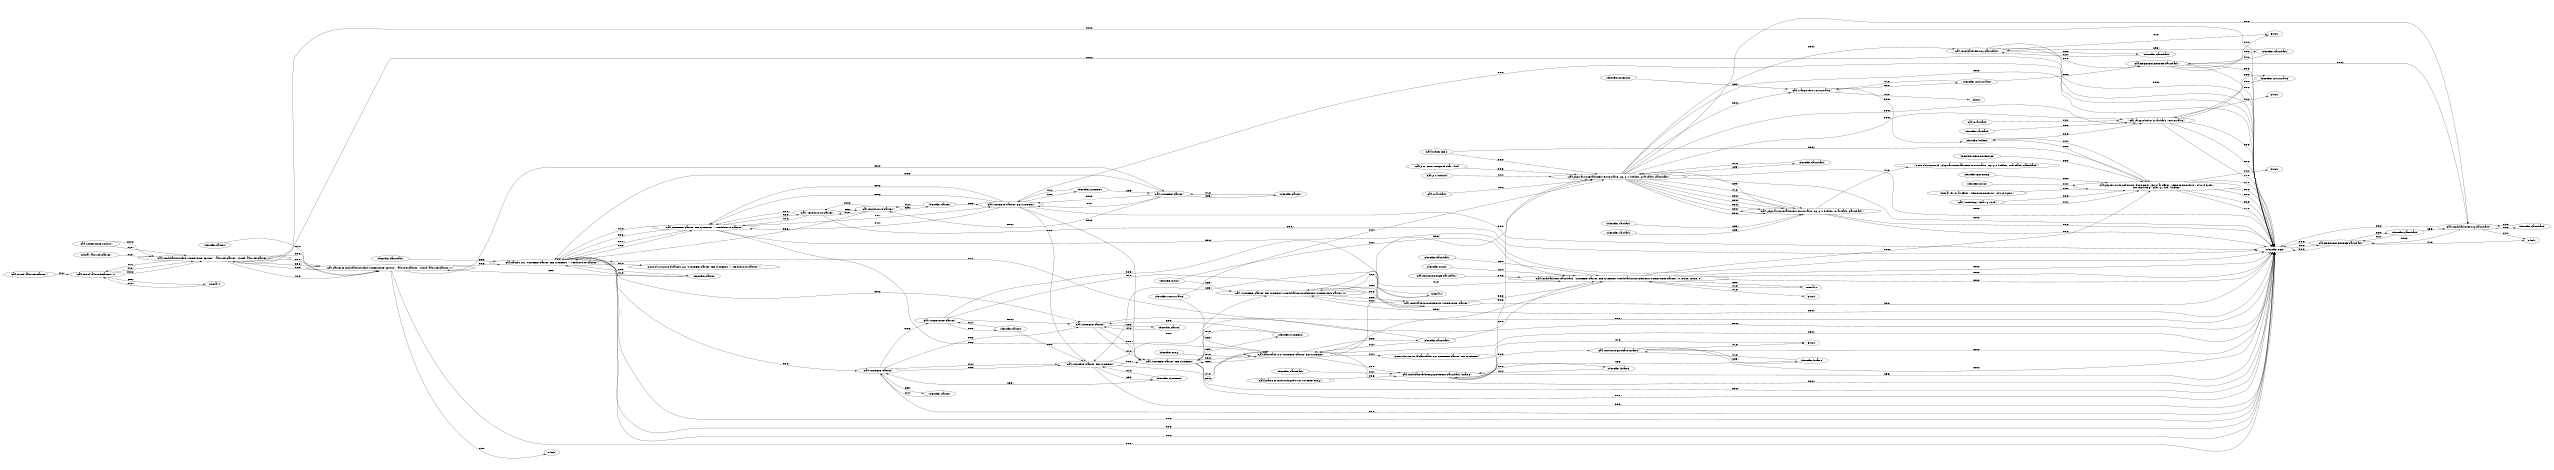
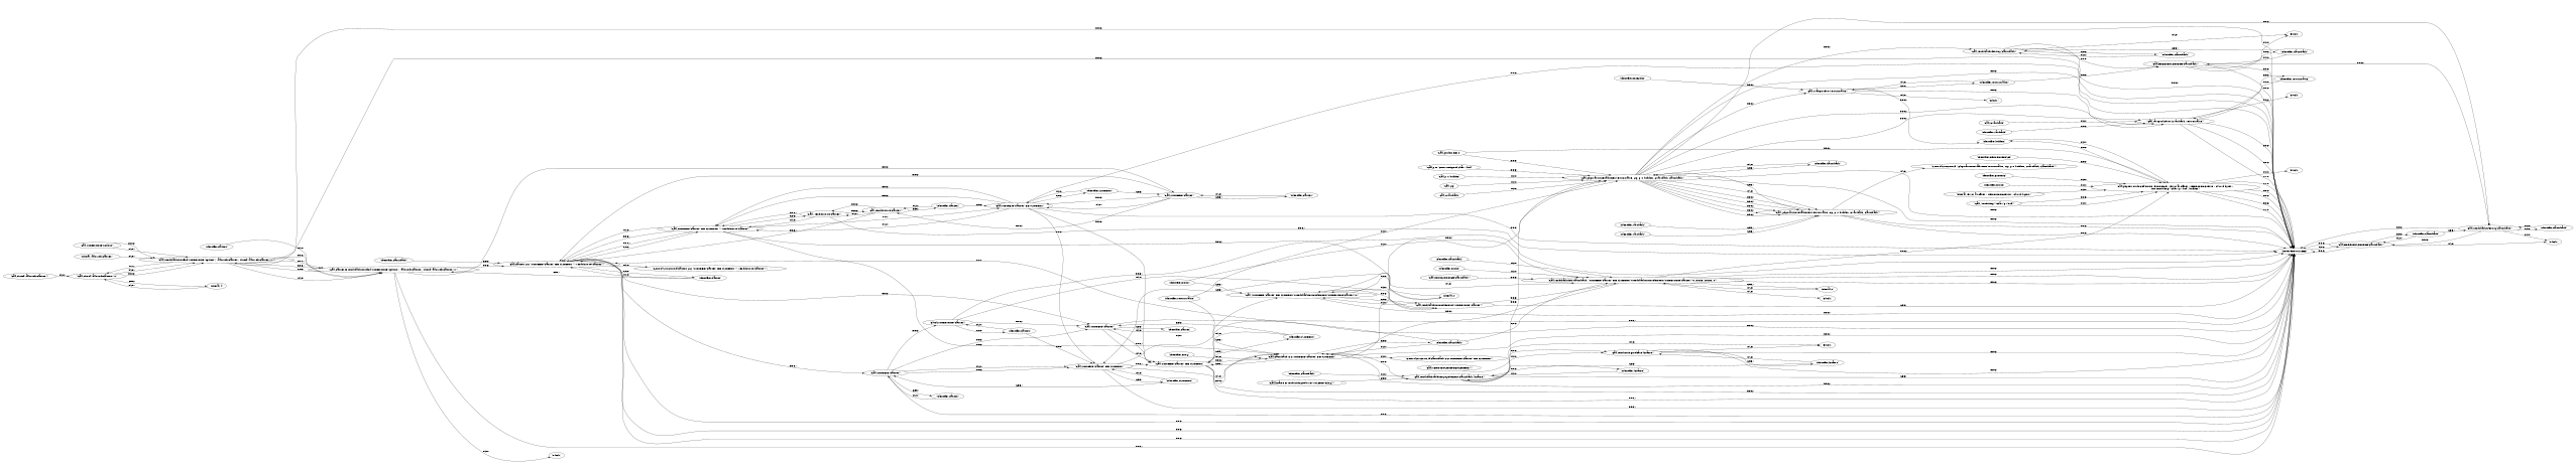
  digraph {
    rankdir=LR
    n1 [label="(Call,sizeof(\"allowed_classes\")-1)"]
    n2 [label="(Call,zend_hash_str_find(Z_ARRVAL_P(options), \"allowed_classes\", sizeof(\"allowed_classes\")-1))"]
    n3 [label="(Literal,4)"]
    n4 [label="(Call,classes = zend_hash_str_find(Z_ARRVAL_P(options), \"allowed_classes\", sizeof(\"allowed_classes\")-1))"]
-   n5 [label="(Identifier,RET)"]
+   n5 [label="(MethodReturn,RET)"]
    n6 [label="(Call,classes && (Z_TYPE_P(classes) == IS_ARRAY || !zend_is_true(classes)))"]
    n7 [label="(Call,Z_TYPE_P(classes))"]
    n8 [label="(Block,)"]
    n9 [label="(Call,FREE_HASHTABLE(class_hash))"]
    n10 [label="(Call,Z_TYPE_P(classes))"]
    n11 [label="(Call,Z_TYPE_P(classes))"]
    n12 [label="(Call,Z_TYPE_P(classes) == IS_ARRAY || !zend_is_true(classes))"]
    n13 [label="(ControlStructure,if(classes && (Z_TYPE_P(classes) == IS_ARRAY || !zend_is_true(classes))))"]
    n14 [label="(Identifier,classes)"]
    n15 [label="(Call,Z_TYPE_P(classes) == IS_ARRAY)"]
    n16 [label="(Call,zend_is_true(classes))"]
    n17 [label="(Identifier,classes)"]
    n18 [label="(Call,Z_TYPE_P(classes) == IS_ARRAY)"]
-   n19 [label="(Call,Z_ARRVAL_P(classes))"]
+   n19 [label="(Block,Z_ARRVAL_P(classes))"]
    n20 [label="(Identifier,classes)"]
    n21 [label="(Call,Z_TYPE_P(classes) == IS_ARRAY)"]
    n22 [label="(Identifier,classes)"]
    n23 [label="(Call,class_hash && Z_TYPE_P(classes) == IS_ARRAY)"]
    n24 [label="(Call,!zend_is_true(classes))"]
    n25 [label="(Call,(Z_TYPE_P(classes) == IS_ARRAY)?zend_hash_num_elements(Z_ARRVAL_P(classes)):0)"]
    n26 [label="(Identifier,IS_ARRAY)"]
    n27 [label="(Call,zend_hash_num_elements(Z_ARRVAL_P(classes)))"]
    n28 [label="(Identifier,classes)"]
    n29 [label="(Identifier,IS_ARRAY)"]
    n30 [label="(Call,zend_hash_init(class_hash, (Z_TYPE_P(classes) == IS_ARRAY)?zend_hash_num_elements(Z_ARRVAL_P(classes)):0, NULL, NULL, 0))"]
    n31 [label="(Literal,0)"]
    n32 [label="(Call,zend_hash_add_empty_element(class_hash, lcname))"]
    n33 [label="(Call,php_var_unserialize_ex(return_value, &p, p + buf_len, &var_hash, class_hash))"]
    n34 [label="(Identifier,class_hash)"]
    n35 [label="(ControlStructure,if(class_hash && Z_TYPE_P(classes) == IS_ARRAY))"]
    n36 [label="(Call,zend_string_release(lcname))"]
    n37 [label="(Block,)"]
    n38 [label="(Identifier,lcname)"]
    n39 [label="(Call,!php_var_unserialize_ex(return_value, &p, p + buf_len, &var_hash, class_hash))"]
    n40 [label="(Call,zend_hash_destroy(class_hash))"]
    n41 [label="(Call,zend_hash_destroy(class_hash))"]
    n42 [label="(Call,zval_ptr_dtor(return_value))"]
    n43 [label="(Call,var_push_dtor(&var_hash, return_value))"]
    n44 [label="(Identifier,class_hash)"]
    n45 [label="(Identifier,lcname)"]
    n46 [label="(ControlStructure,if (!php_var_unserialize_ex(return_value, &p, p + buf_len, &var_hash, class_hash)))"]
    n47 [label="(Call,FREE_HASHTABLE(class_hash))"]
    n48 [label="(Block,)"]
    n49 [label="(Identifier,class_hash)"]
    n50 [label="(Block,)"]
    n51 [label="(Identifier,class_hash)"]
    n52 [label="(Block,)"]
    n53 [label="(Identifier,return_value)"]
    n54 [label="(Identifier,buf_len)"]
    n55 [label="(Identifier,return_value)"]
    n56 [label="(Block,)"]
    n57 [label="(Identifier,class_hash)"]
    n58 [label="(Identifier,class_hash)"]
    n59 [label="(Call,php_error_docref(NULL, E_NOTICE, \"Error at offset \" ZEND_LONG_FMT \" of %zd bytes\",\n \t\t\t\t(zend_long)((char*)p - buf), buf_len))"]
    n60 [label="(Block,)"]
    n61 [label="(Literal,0)"]
    n62 [label="(Block,)"]
    n63 [label="(Identifier,IS_ARRAY)"]
    n64 [label="(Identifier,classes)"]
    n65 [label="(Call,ALLOC_NOTICE(class_hash))"]
    n66 [label="(Call,&var_hash)"]
    n67 [label="(Identifier,var_hash)"]
    n68 [label="(Call,(zend_long)((char*)p - buf))"]
    n69 [label="(Call,&var_hash)"]
    n70 [label="(Identifier,class_hash)"]
    n71 [label="(Identifier,RETURN_FALSE)"]
    n72 [label="(Identifier,class_hash)"]
    n73 [label="(Identifier,NULL)"]
    n74 [label="(Identifier,var_hash)"]
    n75 [label="(Call,sizeof(\"allowed_classes\"))"]
-   n76 [label="(Call,buf_len == 0)"]
+   n76 [label="(Call,ptr_len == 0)"]
+   n77 [label="(Call,ZEND_HASH_FOREACH_END())"]
    n78 [label="(Call,p = (const unsigned char*) buf)"]
    n79 [label="(Identifier,NULL)"]
-   n80 [label="(Identifier,E_NOTICE)"]
+   n80 [label="(Identifier,E_LONG)"]
    n81 [label="(Identifier,exception)"]
    n82 [label="(Call,Z_ARRVAL_P(options))"]
-   n83 [label="(Call,p + buf_init)"]
+   n83 [label="(Call,p + buf_len)"]
    n84 [label="(Identifier,classes)"]
    n85 [label="(Identifier,return_value)"]
    n86 [label="(Identifier,NULL)"]
    n87 [label="(Identifier,class_hash)"]
    n88 [label="(Identifier,entry)"]
    n89 [label="(Literal,\"Error at offset \" ZEND_LONG_FMT \" of %zd bytes\")"]
+   n90 [label="(Call,&p)"]
    n91 [label="(Identifier,var_hash)"]
    n92 [label="(Call,lcname = zend_string_tolower(Z_STR_P(entry)))"]
    n93 [label="(Literal,\"allowed_classes\")"]
    n1 -> n2 [label="AST: "]
    n1 -> n2 [label="DDG: "]
    n1 -> n3 [label="CFG: "]
    n2 -> n1 [label="CFG: "]
    n2 -> n4 [label="AST: "]
    n2 -> n4 [label="DDG: "]
    n2 -> n4 [label="DDG: "]
    n2 -> n4 [label="DDG: "]
    n2 -> n5 [label="DDG: "]
    n2 -> n5 [label="DDG: "]
    n3 -> n1 [label="AST: "]
    n4 -> n2 [label="CFG: "]
    n4 -> n5 [label="DDG: "]
    n4 -> n6 [label="DDG: "]
    n4 -> n7 [label="DDG: "]
    n4 -> n8 [label="AST: "]
    n5 -> n9 [label="CFG: "]
    n6 -> n5 [label="DDG: "]
    n6 -> n5 [label="DDG: "]
    n6 -> n5 [label="DDG: "]
    n6 -> n10 [label="DDG: "]
    n6 -> n11 [label="DDG: "]
    n6 -> n12 [label="CFG: "]
    n6 -> n13 [label="AST: "]
    n6 -> n14 [label="CFG: "]
    n7 -> n6 [label="DDG: "]
    n7 -> n15 [label="AST: "]
    n7 -> n15 [label="DDG: "]
    n7 -> n16 [label="DDG: "]
    n7 -> n17 [label="CFG: "]
    n9 -> n5 [label="DDG: "]
    n9 -> n5 [label="DDG: "]
    n9 -> n50 [label="AST: "]
    n9 -> n58 [label="CFG: "]
    n10 -> n5 [label="DDG: "]
    n10 -> n11 [label="DDG: "]
    n10 -> n18 [label="AST: "]
    n10 -> n18 [label="DDG: "]
    n10 -> n19 [label="DDG: "]
    n10 -> n20 [label="CFG: "]
    n11 -> n5 [label="DDG: "]
    n11 -> n21 [label="AST: "]
    n11 -> n21 [label="DDG: "]
    n11 -> n22 [label="CFG: "]
    n12 -> n5 [label="DDG: "]
    n12 -> n6 [label="AST: "]
    n12 -> n6 [label="DDG: "]
    n12 -> n6 [label="DDG: "]
    n12 -> n15 [label="CFG: "]
    n12 -> n23 [label="DDG: "]
    n12 -> n24 [label="CFG: "]
    n14 -> n4 [label="CFG: "]
    n14 -> n6 [label="AST: "]
    n15 -> n5 [label="DDG: "]
    n15 -> n5 [label="DDG: "]
    n15 -> n12 [label="AST: "]
    n15 -> n12 [label="DDG: "]
    n15 -> n12 [label="DDG: "]
    n15 -> n18 [label="DDG: "]
    n15 -> n21 [label="DDG: "]
    n15 -> n63 [label="CFG: "]
    n16 -> n6 [label="DDG: "]
    n16 -> n24 [label="AST: "]
    n16 -> n24 [label="DDG: "]
    n16 -> n64 [label="CFG: "]
    n17 -> n7 [label="AST: "]
    n18 -> n5 [label="DDG: "]
    n18 -> n5 [label="DDG: "]
    n18 -> n21 [label="DDG: "]
    n18 -> n25 [label="AST: "]
    n18 -> n26 [label="CFG: "]
    n19 -> n11 [label="DDG: "]
    n19 -> n27 [label="AST: "]
    n19 -> n27 [label="DDG: "]
    n19 -> n28 [label="CFG: "]
    n20 -> n10 [label="AST: "]
    n21 -> n5 [label="DDG: "]
    n21 -> n5 [label="DDG: "]
    n21 -> n23 [label="AST: "]
    n21 -> n23 [label="DDG: "]
    n21 -> n23 [label="DDG: "]
    n21 -> n29 [label="CFG: "]
    n22 -> n11 [label="AST: "]
    n23 -> n5 [label="DDG: "]
    n23 -> n5 [label="DDG: "]
    n23 -> n21 [label="CFG: "]
-   n23 -> n32 [label="DDG: "]
+   n32 -> n23 [label="DDG: "]
    n23 -> n33 [label="DDG: "]
    n23 -> n34 [label="CFG: "]
    n23 -> n35 [label="AST: "]
    n24 -> n5 [label="DDG: "]
    n24 -> n12 [label="AST: "]
    n24 -> n12 [label="DDG: "]
-   n24 -> n16 [label="CFG: "]
+   n24 -> n16 [label="DDG: "]
    n25 -> n5 [label="DDG: "]
    n25 -> n27 [label="CFG: "]
    n25 -> n30 [label="AST: "]
    n25 -> n31 [label="CFG: "]
    n26 -> n10 [label="CFG: "]
    n26 -> n18 [label="AST: "]
    n27 -> n5 [label="CFG: "]
    n27 -> n25 [label="AST: "]
    n27 -> n25 [label="DDG: "]
    n27 -> n30 [label="DDG: "]
    n28 -> n18 [label="CFG: "]
    n28 -> n19 [label="AST: "]
    n29 -> n11 [label="CFG: "]
    n29 -> n21 [label="AST: "]
    n30 -> n5 [label="DDG: "]
    n30 -> n5 [label="DDG: "]
    n30 -> n5 [label="DDG: "]
    n30 -> n23 [label="DDG: "]
    n30 -> n59 [label="DDG: "]
    n30 -> n60 [label="AST: "]
    n30 -> n61 [label="CFG: "]
    n31 -> n18 [label="CFG: "]
    n31 -> n25 [label="AST: "]
    n32 -> n5 [label="CFG: "]
    n32 -> n33 [label="DDG: "]
-   n32 -> n36 [label="DDG: "]
+   n32 -> n36 [label="AST: "]
    n32 -> n37 [label="AST: "]
    n32 -> n38 [label="CFG: "]
    n33 -> n5 [label="DDG: "]
    n33 -> n5 [label="DDG: "]
    n33 -> n5 [label="DDG: "]
    n33 -> n39 [label="AST: "]
    n33 -> n39 [label="DDG: "]
    n33 -> n39 [label="DDG: "]
    n33 -> n39 [label="DDG: "]
    n33 -> n39 [label="DDG: "]
    n33 -> n39 [label="DDG: "]
    n33 -> n40 [label="DDG: "]
    n33 -> n41 [label="DDG: "]
    n33 -> n42 [label="DDG: "]
    n33 -> n43 [label="DDG: "]
    n33 -> n43 [label="DDG: "]
    n33 -> n44 [label="CFG: "]
    n34 -> n6 [label="CFG: "]
    n34 -> n23 [label="AST: "]
    n34 -> n30 [label="CFG: "]
    n36 -> n5 [label="DDG: "]
    n36 -> n5 [label="DDG: "]
    n36 -> n37 [label="AST: "]
    n36 -> n45 [label="CFG: "]
    n38 -> n32 [label="AST: "]
    n39 -> n5 [label="DDG: "]
    n39 -> n5 [label="DDG: "]
    n39 -> n33 [label="CFG: "]
    n39 -> n46 [label="AST: "]
    n40 -> n5 [label="DDG: "]
    n40 -> n47 [label="DDG: "]
    n40 -> n48 [label="AST: "]
    n40 -> n49 [label="CFG: "]
    n41 -> n5 [label="DDG: "]
    n41 -> n9 [label="DDG: "]
    n41 -> n50 [label="AST: "]
    n41 -> n51 [label="CFG: "]
-   n54 -> n43 [label="DDG: "]
+   n42 -> n43 [label="DDG: "]
    n42 -> n52 [label="AST: "]
    n42 -> n53 [label="CFG: "]
    n42 -> n54 [label="DDG: "]
    n43 -> n5 [label="DDG: "]
    n43 -> n5 [label="DDG: "]
    n43 -> n5 [label="DDG: "]
    n43 -> n55 [label="CFG: "]
    n43 -> n56 [label="AST: "]
    n44 -> n33 [label="AST: "]
    n45 -> n32 [label="CFG: "]
    n45 -> n36 [label="AST: "]
    n47 -> n5 [label="DDG: "]
    n47 -> n5 [label="DDG: "]
    n47 -> n41 [label="DDG: "]
    n47 -> n48 [label="AST: "]
    n47 -> n57 [label="CFG: "]
    n49 -> n40 [label="AST: "]
    n51 -> n41 [label="AST: "]
    n53 -> n42 [label="AST: "]
    n53 -> n47 [label="CFG: "]
    n54 -> n59 [label="AST: "]
    n55 -> n43 [label="AST: "]
    n57 -> n40 [label="CFG: "]
    n57 -> n47 [label="AST: "]
    n58 -> n9 [label="AST: "]
    n58 -> n41 [label="CFG: "]
    n59 -> n5 [label="DDG: "]
    n59 -> n5 [label="DDG: "]
    n59 -> n5 [label="DDG: "]
    n59 -> n5 [label="DDG: "]
    n59 -> n5 [label="DDG: "]
    n59 -> n54 [label="CFG: "]
    n59 -> n62 [label="AST: "]
    n61 -> n30 [label="AST: "]
    n63 -> n7 [label="CFG: "]
    n63 -> n15 [label="AST: "]
    n64 -> n15 [label="CFG: "]
    n64 -> n16 [label="AST: "]
    n65 -> n30 [label="DDG: "]
    n66 -> n33 [label="AST: "]
    n67 -> n43 [label="CFG: "]
    n68 -> n59 [label="AST: "]
    n68 -> n59 [label="DDG: "]
    n69 -> n43 [label="AST: "]
    n70 -> n30 [label="AST: "]
    n71 -> n59 [label="CFG: "]
    n72 -> n32 [label="AST: "]
    n73 -> n30 [label="AST: "]
    n74 -> n39 [label="CFG: "]
    n75 -> n1 [label="AST: "]
    n76 -> n33 [label="DDG: "]
    n76 -> n59 [label="DDG: "]
+   n77 -> n36 [label="CFG: "]
    n78 -> n33 [label="DDG: "]
    n79 -> n25 [label="CFG: "]
    n79 -> n30 [label="AST: "]
    n80 -> n59 [label="AST: "]
-   n81 -> n42 [label="CFG: "]
+   n81 -> n42 [label="DDG: "]
    n82 -> n2 [label="AST: "]
    n82 -> n2 [label="DDG: "]
    n83 -> n33 [label="AST: "]
    n84 -> n4 [label="AST: "]
    n85 -> n23 [label="CFG: "]
    n85 -> n33 [label="AST: "]
    n86 -> n59 [label="AST: "]
    n87 -> n6 [label="CFG: "]
    n88 -> n23 [label="AST: "]
    n89 -> n59 [label="AST: "]
+   n90 -> n33 [label="AST: "]
    n91 -> n39 [label="CFG: "]
-   n92 -> n32 [label="DDG: "]
+   n92 -> n32 [label="CFG: "]
    n93 -> n2 [label="AST: "]
  }
